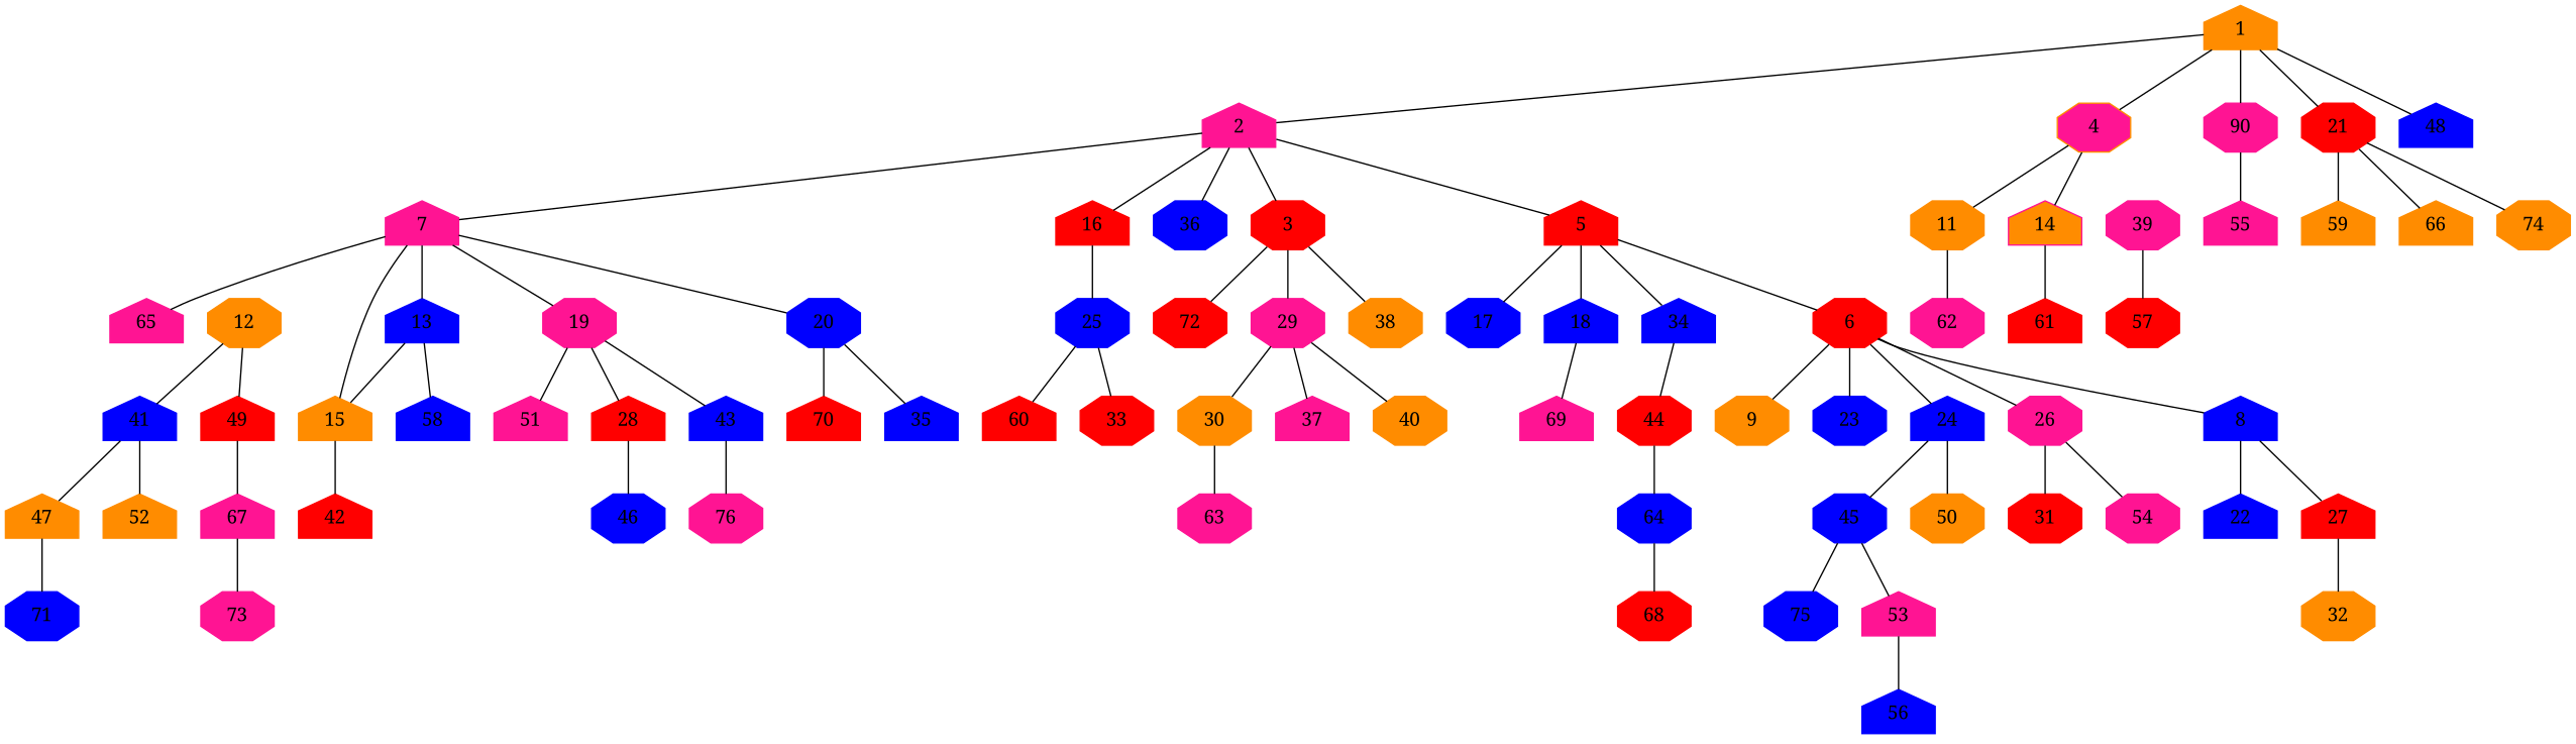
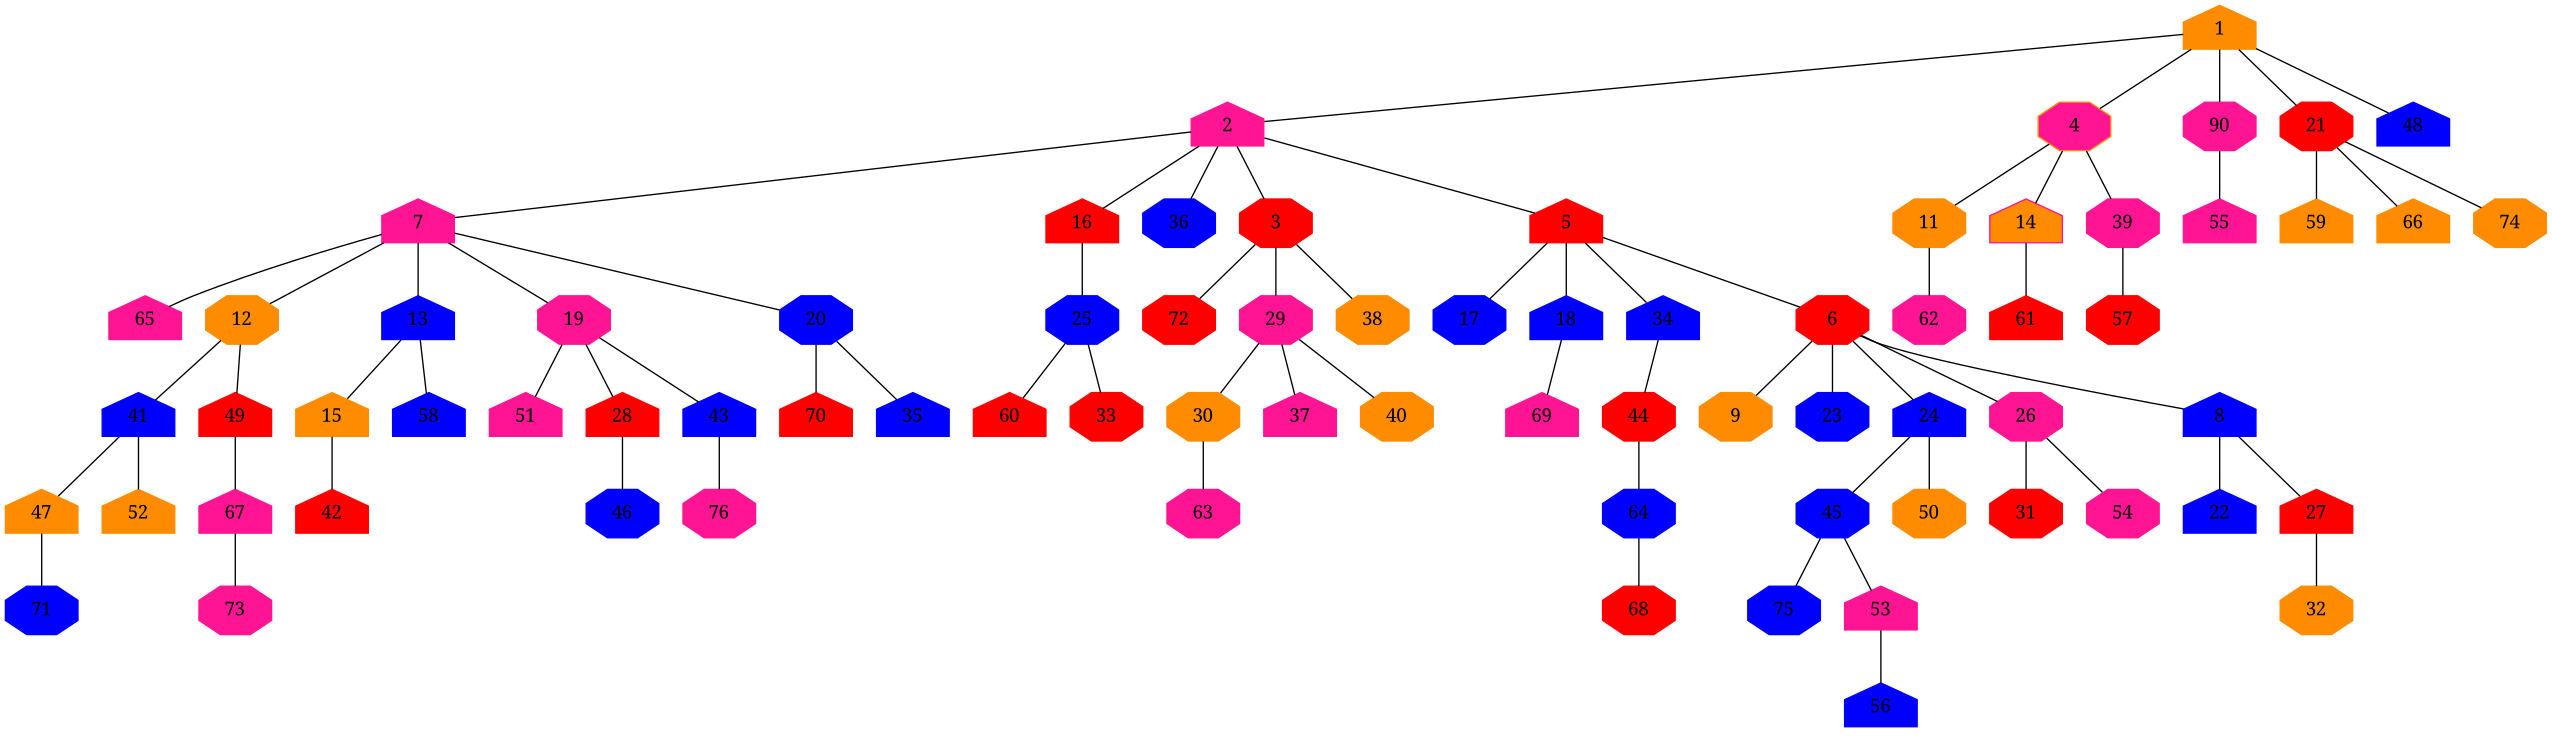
  graph {
    fontname="Noto Serif"
    node [color=blue fontname="Noto Serif" shape=octagon style=filled]
    edge [fontname="Noto Serif"]
    1 [color=darkorange shape=house]
    2 [color=deeppink shape=house]
    4 [color=darkorange fillcolor=deeppink]
    n4 [color=deeppink label=90]
    21 [color=red]
    48 [shape=house]
    3 [color=red]
    5 [color=red shape=house]
    7 [color=deeppink shape=house]
    16 [color=red shape=house]
    36
    11 [color=darkorange]
    14 [color=deeppink fillcolor=darkorange shape=house]
    39 [color=deeppink]
    55 [color=deeppink shape=house]
    59 [color=darkorange shape=house]
    66 [color=darkorange shape=house]
    74 [color=darkorange]
    29 [color=deeppink]
    38 [color=darkorange]
    72 [color=red]
    6 [color=red]
    17
    18 [shape=house]
    34 [shape=house]
    12 [color=darkorange]
    13 [shape=house]
    19 [color=deeppink]
    20
    65 [color=deeppink shape=house]
    25
    30 [color=darkorange]
    37 [color=deeppink shape=house]
    40 [color=darkorange]
    62 [color=deeppink]
    61 [color=red shape=house]
    57 [color=red]
    8 [shape=house]
    9 [color=darkorange]
    23
    24 [shape=house]
    26 [color=deeppink]
    69 [color=deeppink shape=house]
    44 [color=red]
    22 [shape=house]
    27 [color=red shape=house]
    45
    50 [color=darkorange]
    31 [color=red]
    54 [color=deeppink]
    41 [shape=house]
    49 [color=red shape=house]
    15 [color=darkorange shape=house]
    58 [shape=house]
    28 [color=red shape=house]
    43 [shape=house]
    51 [color=deeppink shape=house]
    35 [shape=house]
    70 [color=red shape=house]
    32 [color=darkorange]
    47 [color=darkorange shape=house]
    52 [color=darkorange shape=house]
    67 [color=deeppink shape=house]
    42 [color=red shape=house]
    33 [color=red]
    60 [color=red shape=house]
    46
    76 [color=deeppink]
    53 [color=deeppink shape=house]
    75
    63 [color=deeppink]
    64
    71
    68 [color=red]
    56 [shape=house]
    73 [color=deeppink]
    1 -- 2
    1 -- 4
    1 -- n4
    1 -- 21
    1 -- 48
    2 -- 3
    2 -- 5
    2 -- 7
    2 -- 16
    2 -- 36
    4 -- 11
    4 -- 14
+   4 -- 39
    n4 -- 55
    21 -- 59
    21 -- 66
    21 -- 74
    3 -- 29
    3 -- 38
    3 -- 72
    5 -- 6
    5 -- 17
    5 -- 18
    5 -- 34
-   7 -- 15
+   7 -- 12
    7 -- 13
    7 -- 19
    7 -- 20
    7 -- 65
    16 -- 25
    11 -- 62
    14 -- 61
    39 -- 57
    29 -- 30
    29 -- 37
    29 -- 40
    6 -- 8
    6 -- 9
    6 -- 23
    6 -- 24
    6 -- 26
    18 -- 69
    34 -- 44
    12 -- 41
    12 -- 49
    13 -- 15
    13 -- 58
    19 -- 28
    19 -- 43
    19 -- 51
    20 -- 35
    20 -- 70
    25 -- 33
    25 -- 60
    30 -- 63
    8 -- 22
    8 -- 27
    24 -- 45
    24 -- 50
    26 -- 31
    26 -- 54
    44 -- 64
    27 -- 32
    45 -- 53
    45 -- 75
    41 -- 47
    41 -- 52
    49 -- 67
    15 -- 42
    28 -- 46
    43 -- 76
    47 -- 71
    67 -- 73
    53 -- 56
    64 -- 68
  }
